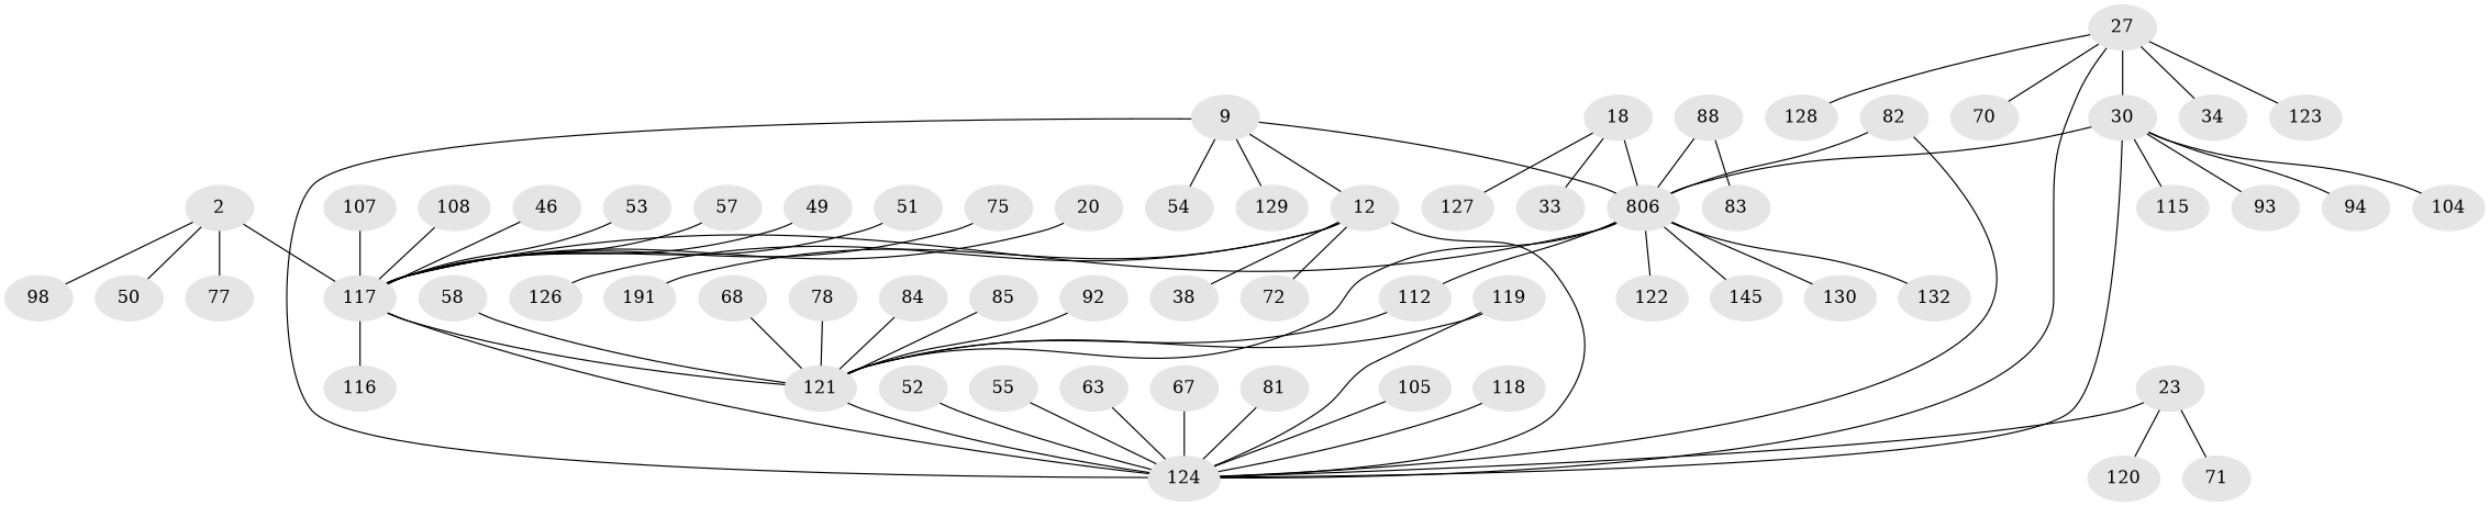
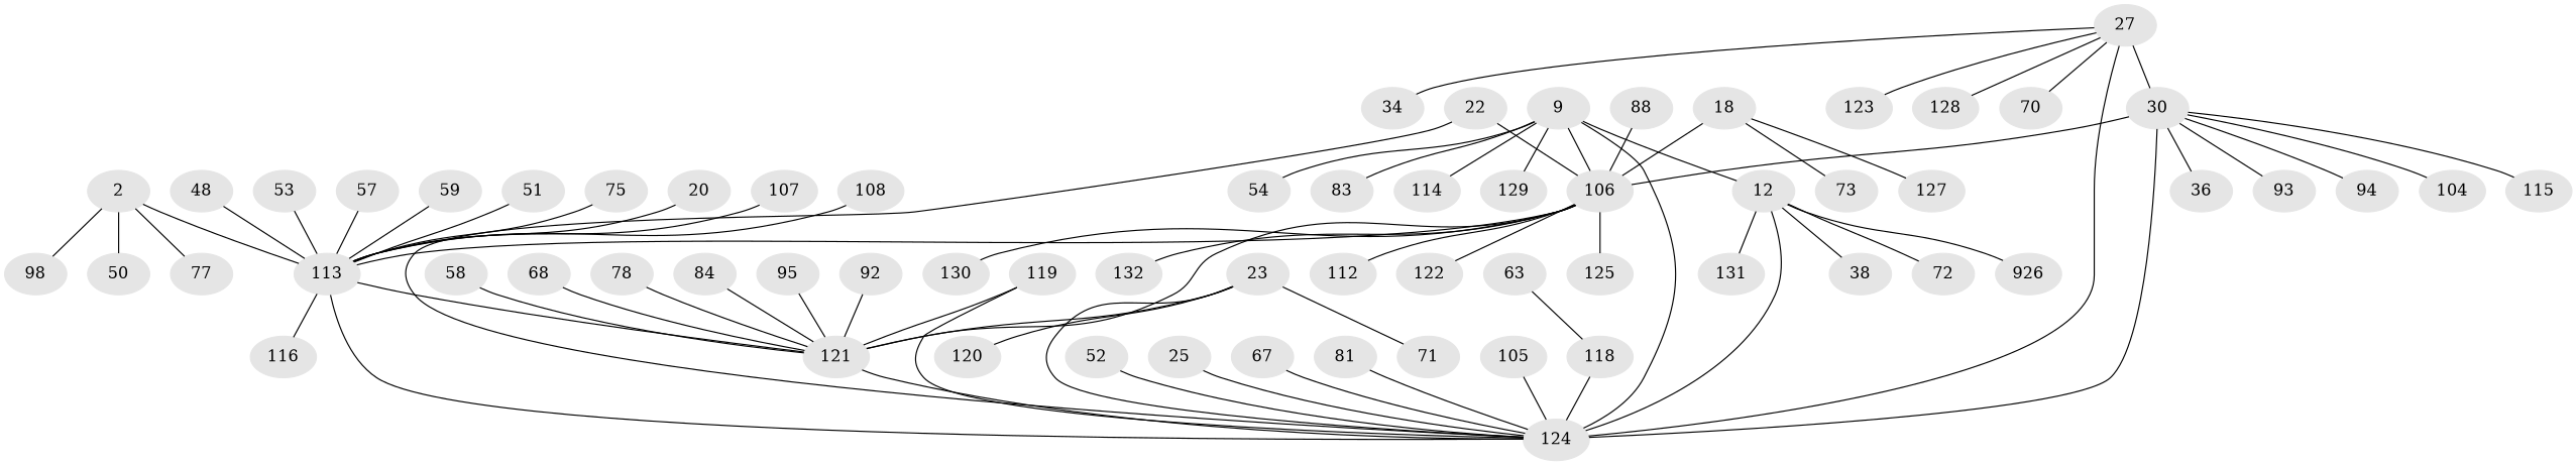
  graph {
    node [color=gray90 style=filled]
    2 [super="+1"]
    50
    77
    98
-   113 [super="+64+79+111" label=117]
+   113 [super="+64+79+111"]
    124 [super="+29+60+86+87+95+117+10"]
    121 [super="+110+99"]
    116 [super="+33"]
    9 [super="+7"]
    12 [super="+11"]
    54
    83
-   106 [super="+39+74+97+16+42+45+56+62+69+76" label=806]
+   106 [super="+39+74+97+16+42+45+56+62+69+76"]
+   114
    129 [super="+40+101"]
    38
    72
-   126 [super="+103"]
-   131 [label=191]
+   126 [super="+103" label=926]
+   131
    112
    122 [super="+109"]
-   125 [label=145]
+   125
    130
    132
    18 [super="+14"]
-   73 [label=33]
+   73
    127
    23 [super="+22"]
    71
    120 [super="+102"]
    27 [super="+26"]
    30 [super="+28"]
    34
    123 [super="+91"]
    128
    70
+   36
    93
    94
    104
    115
-   48 [label=46]
+   48
    52
    53
-   55
+   55 [label=25]
    57
    58
-   59 [label=49]
+   59
    n49 [label=51]
    63
    67
    68
    75
    78
    81
-   82
+   82 [label=22]
    84
-   85
+   85 [label=95]
    88
    n60 [label=20]
    92
    105 [super="+100"]
    107
    108
    118
    119 [super="+66+65"]
    2 -- 50
    2 -- 77
    2 -- 98
    2 -- 113 [weight=8]
    113 -- 124 [weight=6]
    113 -- 121 [weight=2]
    113 -- 116
    121 -- 124
    9 -- 124 [weight=5]
    9 -- 12 [weight=4]
    9 -- 54
-   88 -- 83
+   9 -- 83
    9 -- 106
+   9 -- 114
    9 -- 129
    12 -- 124 [weight=4]
    12 -- 38
    12 -- 72
    12 -- 126
    12 -- 131
    106 -- 113
    106 -- 121
    106 -- 112
    106 -- 122
    106 -- 125
    106 -- 130
    106 -- 132
    18 -- 106 [weight=8]
    18 -- 73
    18 -- 127
    23 -- 124
-   112 -- 121 [weight=8]
+   23 -- 121 [weight=8]
    23 -- 71
    23 -- 120
    27 -- 124 [weight=2]
    27 -- 30 [weight=6]
    27 -- 34
    27 -- 123
    27 -- 128
    27 -- 70
    30 -- 124 [weight=3]
    30 -- 106 [weight=2]
+   30 -- 36
    30 -- 93
    30 -- 94
    30 -- 104
    30 -- 115
    48 -- 113
    52 -- 124
    53 -- 113
    55 -- 124
    57 -- 113
    58 -- 121
    59 -- 113
    n49 -- 113
-   63 -- 124
+   63 -- 118
    67 -- 124
    68 -- 121
    75 -- 113
    78 -- 121
    81 -- 124
    82 -- 124
    82 -- 106
    84 -- 121
    85 -- 121
    88 -- 106
    n60 -- 113
    92 -- 121
    105 -- 124
    107 -- 113
    108 -- 113
    118 -- 124
    119 -- 124
    119 -- 121 [weight=2]
  }
